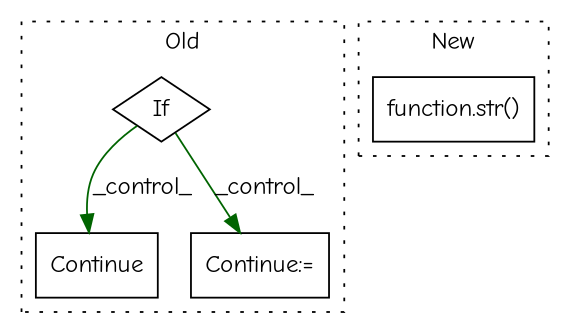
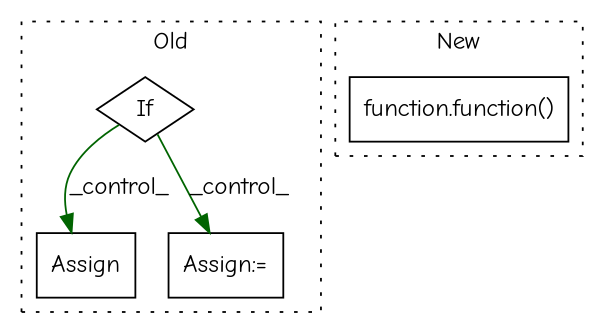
  digraph {
    fontname="Comic Neue"
    node [shape=box fontname="Comic Neue"]
    edge [color=darkgreen fontname="Comic Neue"]
-   n1 [a=43 l=8 label=Continue s=3713]
+   n1 [a=43 l=8 label=Assign s=3713]
    n2 [a=96 l=3 label=If s=3366 shape=diamond]
-   n3 [a=68 l=4 label="Continue:=" s=4281]
-   n4 [a=75 l="4,1" label="function.str()" s="2225,2240"]
+   n3 [a=68 l=4 label="Assign:=" s=4281]
+   n4 [a=75 l="4,1" label="function.function()" s="2225,2240"]
    subgraph cluster_1 {
      label=Old
      style=dotted
      n1
      n2
      n3
    }
    subgraph cluster_2 {
      label=New
      style=dotted
      n4
    }
    n2 -> n1 [label=_control_]
    n2 -> n3 [label=_control_]
  }
